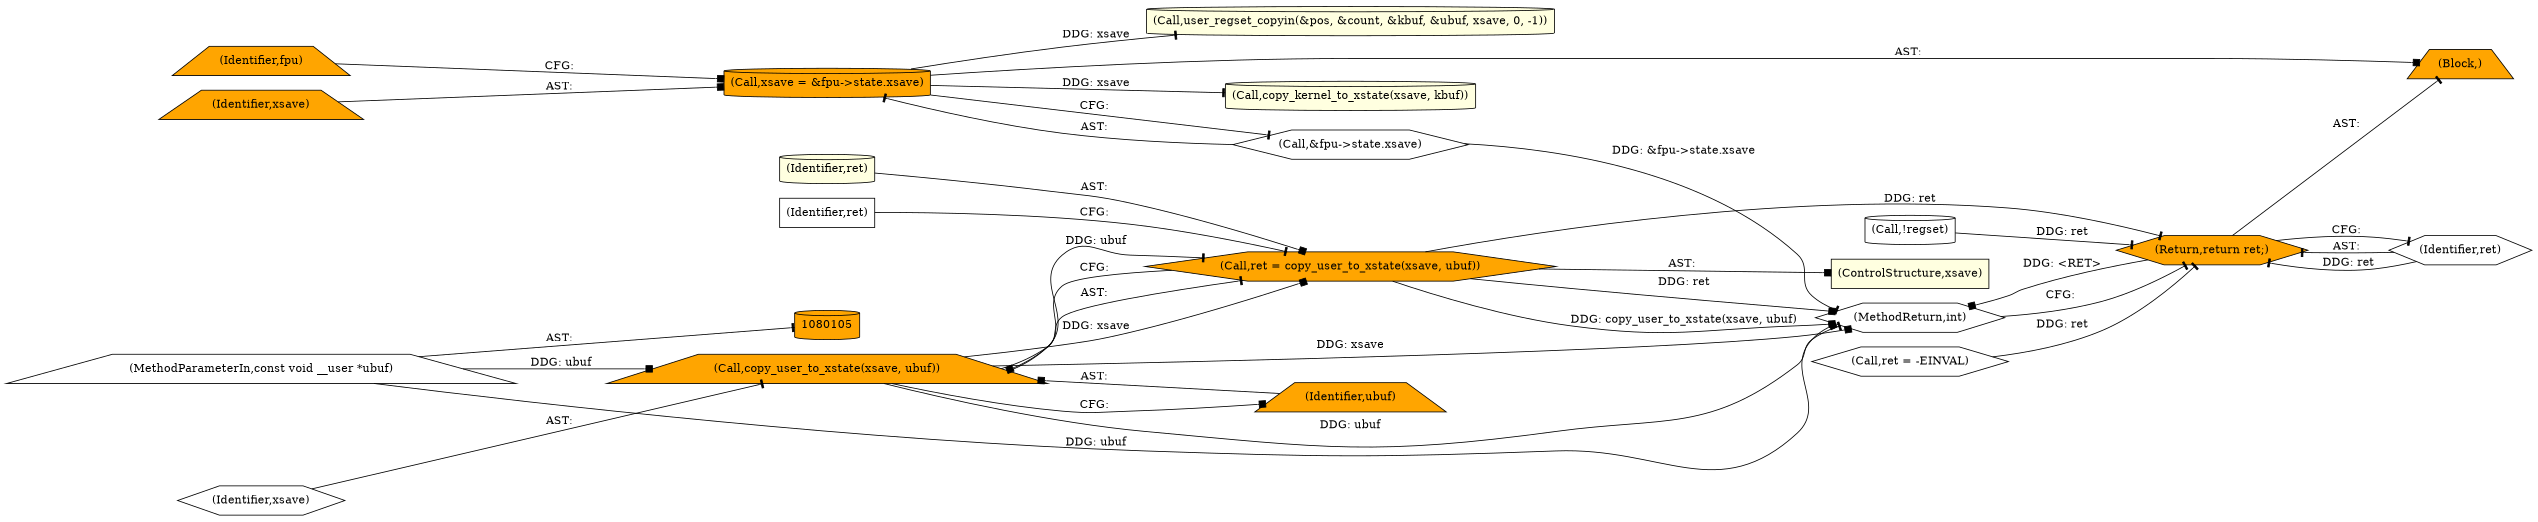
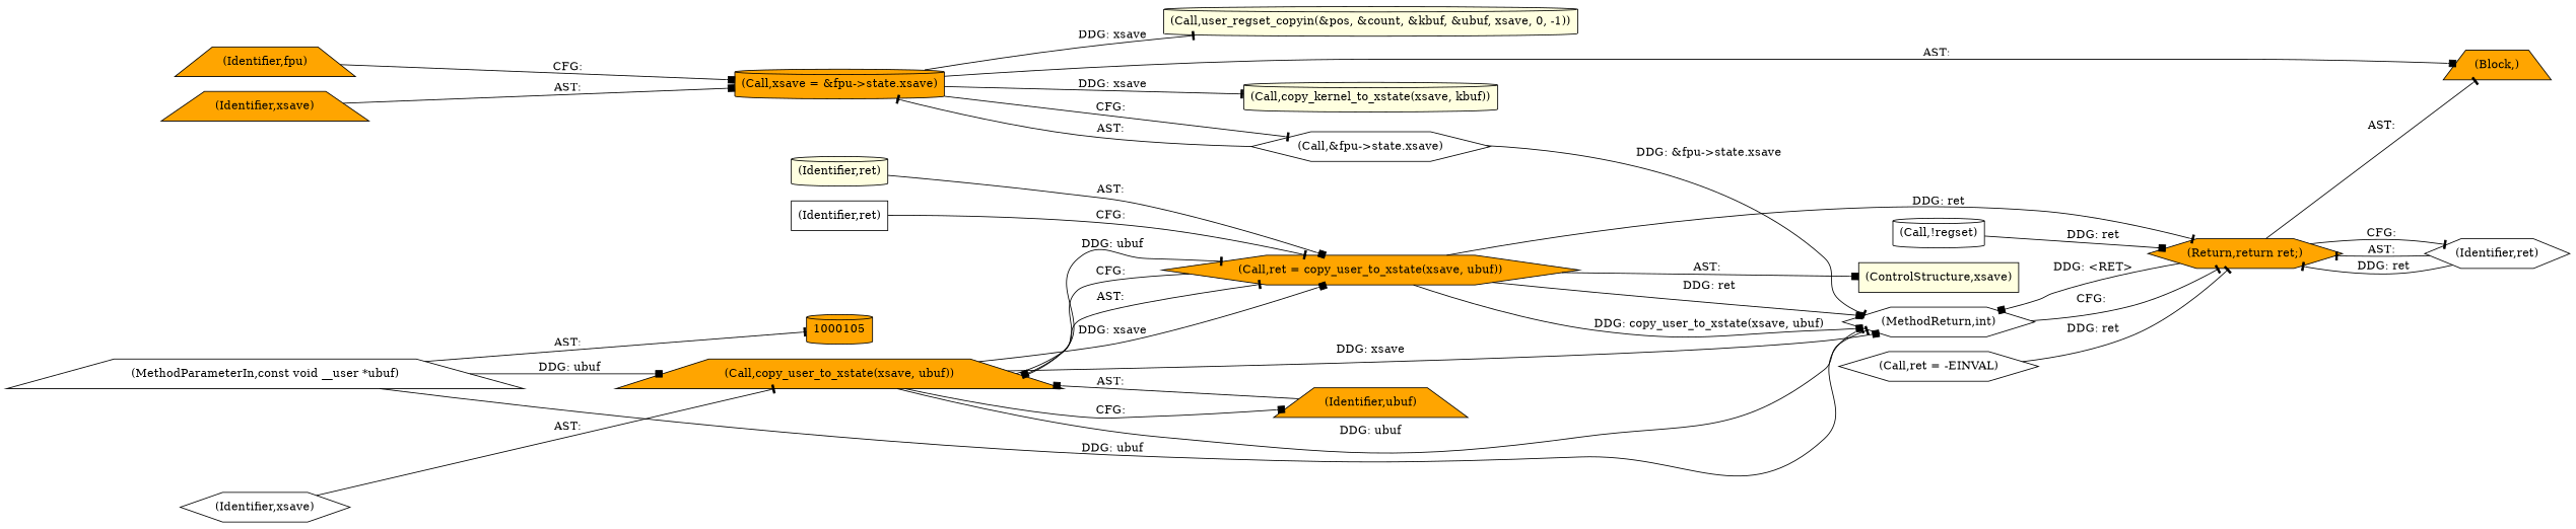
  digraph {
    rankdir=LR
    node [fillcolor=orange shape=hexagon style=filled]
    edge [arrowhead=tee]
    n1 [label="(Call,copy_user_to_xstate(xsave, ubuf))" shape=trapezium]
    n2 [label="(Call,ret = copy_user_to_xstate(xsave, ubuf))"]
    n3 [label="(Identifier,ubuf)" shape=trapezium]
    n4 [fillcolor=white label="(MethodReturn,int)"]
    n5 [label="(Return,return ret;)"]
    n6 [fillcolor=lightyellow label="(ControlStructure,xsave)" shape=box]
    n7 [label="(Call,xsave = &fpu->state.xsave)" shape=cylinder]
    n8 [fillcolor=lightyellow label="(Call,user_regset_copyin(&pos, &count, &kbuf, &ubuf, xsave, 0, -1))" shape=cylinder]
    n9 [fillcolor=lightyellow label="(Call,copy_kernel_to_xstate(xsave, kbuf))" shape=cylinder]
    n10 [label="(Block,)" shape=trapezium]
    n11 [fillcolor=white label="(Call,&fpu->state.xsave)"]
    n12 [fillcolor=white label="(MethodParameterIn,const void __user *ubuf)" shape=trapezium]
-   1000105 [shape=cylinder label=1080105]
+   1000105 [shape=cylinder]
    n14 [fillcolor=white label="(Identifier,ret)"]
    n15 [fillcolor=white label="(Call,ret = -EINVAL)"]
    n16 [fillcolor=white label="(Identifier,ret)" shape=box]
    n17 [label="(Identifier,fpu)" shape=trapezium]
    n18 [fillcolor=lightyellow label="(Identifier,ret)" shape=cylinder]
    n19 [fillcolor=white label="(Identifier,xsave)"]
    n20 [fillcolor=white label="(Call,!regset)" shape=cylinder]
    n21 [label="(Identifier,xsave)" shape=trapezium]
    n1 -> n2 [label="AST: "]
    n1 -> n2 [arrowhead=box label="DDG: xsave"]
    n1 -> n2 [label="DDG: ubuf"]
    n1 -> n3 [arrowhead=box label="CFG: "]
    n1 -> n4 [label="DDG: ubuf"]
    n1 -> n4 [arrowhead=box label="DDG: xsave"]
    n2 -> n1 [arrowhead=box label="CFG: "]
    n2 -> n4 [arrowhead=box label="DDG: copy_user_to_xstate(xsave, ubuf)"]
    n2 -> n4 [arrowhead=box label="DDG: ret"]
    n2 -> n5 [label="DDG: ret"]
    n2 -> n6 [arrowhead=box label="AST: "]
    n3 -> n1 [arrowhead=box label="AST: "]
    n4 -> n5 [label="CFG: "]
    n5 -> n4 [arrowhead=box label="DDG: <RET>"]
    n5 -> n10 [label="AST: "]
    n5 -> n14 [label="CFG: "]
    n7 -> n8 [label="DDG: xsave"]
    n7 -> n9 [label="DDG: xsave"]
    n7 -> n10 [arrowhead=box label="AST: "]
    n7 -> n11 [label="CFG: "]
    n11 -> n4 [label="DDG: &fpu->state.xsave"]
    n11 -> n7 [label="AST: "]
    n12 -> n1 [arrowhead=box label="DDG: ubuf"]
-   n12 -> n4 [arrowhead=box label="DDG: ubuf"]
+   n12 -> n4 [label="DDG: ubuf"]
    n12 -> 1000105 [label="AST: "]
    n14 -> n5 [label="AST: "]
    n14 -> n5 [label="DDG: ret"]
    n15 -> n5 [label="DDG: ret"]
    n16 -> n2 [label="CFG: "]
    n17 -> n7 [arrowhead=box label="CFG: "]
    n18 -> n2 [arrowhead=box label="AST: "]
    n19 -> n1 [label="AST: "]
-   n20 -> n5 [label="DDG: ret"]
+   n20 -> n5 [arrowhead=box label="DDG: ret"]
    n21 -> n7 [arrowhead=box label="AST: "]
  }
